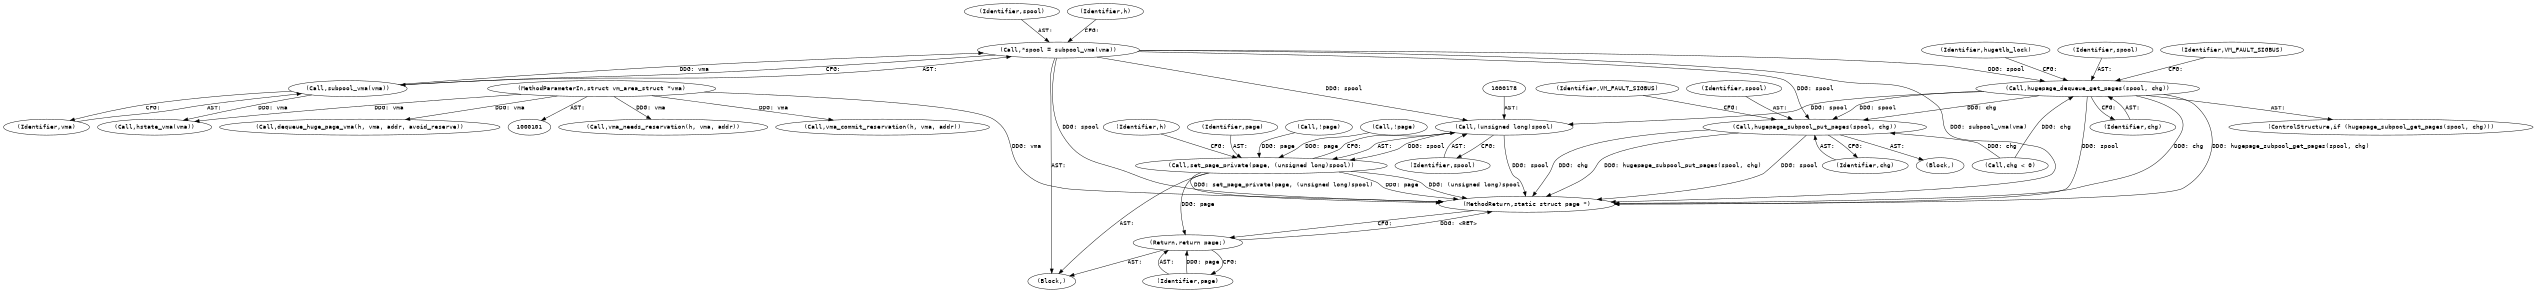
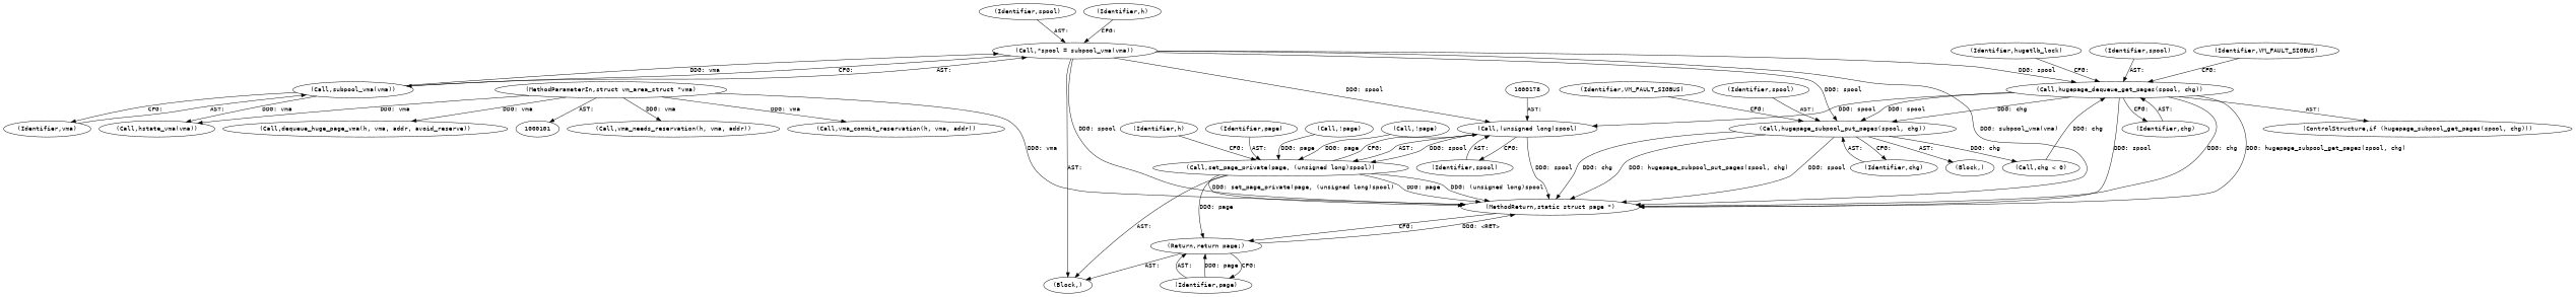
  digraph {
    fontname="DejaVu Sans Mono"
    node [fontname="DejaVu Sans Mono"]
    edge [fontname="DejaVu Sans Mono"]
    n1 [label="(Call,*spool = subpool_vma(vma))"]
    n2 [label="(Call,subpool_vma(vma))"]
    n3 [label="(Call,hugepage_dequeue_get_pages(spool, chg))"]
    n4 [label="(Call,hugepage_subpool_put_pages(spool, chg))"]
    n5 [label="(Call,(unsigned long)spool)"]
    n6 [label="(Block,)"]
    n7 [label="(MethodReturn,static struct page *)"]
    n8 [label="(Call,hstate_vma(vma))"]
    n9 [label="(Identifier,vma)"]
    n10 [label="(Identifier,chg)"]
    n11 [label="(ControlStructure,if (hugepage_subpool_get_pages(spool, chg)))"]
    n12 [label="(Identifier,chg)"]
    n13 [label="(Block,)"]
    n14 [label="(Call,set_page_private(page, (unsigned long)spool))"]
    n15 [label="(Identifier,spool)"]
    n16 [label="(Return,return page;)"]
    n17 [label="(MethodParameterIn,struct vm_area_struct *vma)"]
    n18 [label="(Call,vma_needs_reservation(h, vma, addr))"]
    n19 [label="(Call,vma_commit_reservation(h, vma, addr))"]
    n20 [label="(Call,dequeue_huge_page_vma(h, vma, addr, avoid_reserve))"]
    1000101
    n22 [label="(Identifier,page)"]
    n23 [label="(Call,chg < 0)"]
    n24 [label="(Identifier,h)"]
    n25 [label="(Identifier,hugetlb_lock)"]
    n26 [label="(Identifier,spool)"]
    n27 [label="(Identifier,h)"]
    n28 [label="(Identifier,spool)"]
    n29 [label="(Identifier,spool)"]
    n30 [label="(Identifier,page)"]
    n31 [label="(Call,!page)"]
    n32 [label="(Identifier,VM_FAULT_SIGBUS)"]
    n33 [label="(Identifier,VM_FAULT_SIGBUS)"]
    n34 [label="(Call,!page)"]
    1000178
    n1 -> n2 [label="CFG: "]
    n1 -> n3 [label="DDG: spool"]
    n1 -> n4 [label="DDG: spool"]
    n1 -> n5 [label="DDG: spool"]
    n1 -> n6 [label="AST: "]
    n1 -> n7 [label="DDG: spool"]
    n1 -> n7 [label="DDG: subpool_vma(vma)"]
    n2 -> n1 [label="AST: "]
    n2 -> n1 [label="DDG: vma"]
    n2 -> n8 [label="DDG: vma"]
    n2 -> n9 [label="CFG: "]
    n3 -> n4 [label="DDG: spool"]
    n3 -> n4 [label="DDG: chg"]
    n3 -> n5 [label="DDG: spool"]
    n3 -> n7 [label="DDG: hugepage_subpool_get_pages(spool, chg)"]
    n3 -> n7 [label="DDG: spool"]
    n3 -> n7 [label="DDG: chg"]
    n3 -> n10 [label="CFG: "]
    n3 -> n11 [label="AST: "]
    n4 -> n7 [label="DDG: spool"]
    n4 -> n7 [label="DDG: hugepage_subpool_put_pages(spool, chg)"]
    n4 -> n7 [label="DDG: chg"]
    n4 -> n12 [label="CFG: "]
    n4 -> n13 [label="AST: "]
    n5 -> n7 [label="DDG: spool"]
    n5 -> n14 [label="AST: "]
    n5 -> n14 [label="DDG: spool"]
    n5 -> n15 [label="CFG: "]
    n7 -> n16 [label="CFG: "]
    n9 -> n2 [label="AST: "]
    n10 -> n3 [label="AST: "]
    n12 -> n4 [label="AST: "]
    n14 -> n5 [label="CFG: "]
    n14 -> n6 [label="AST: "]
    n14 -> n7 [label="DDG: page"]
    n14 -> n7 [label="DDG: (unsigned long)spool"]
    n14 -> n7 [label="DDG: set_page_private(page, (unsigned long)spool)"]
    n14 -> n16 [label="DDG: page"]
    n15 -> n5 [label="AST: "]
    n16 -> n6 [label="AST: "]
    n16 -> n7 [label="DDG: <RET>"]
    n16 -> n22 [label="CFG: "]
    n17 -> n7 [label="DDG: vma"]
    n17 -> n8 [label="DDG: vma"]
    n17 -> n18 [label="DDG: vma"]
    n17 -> n19 [label="DDG: vma"]
    n17 -> n20 [label="DDG: vma"]
    n17 -> 1000101 [label="AST: "]
    n22 -> n16 [label="AST: "]
    n22 -> n16 [label="DDG: page"]
    n23 -> n3 [label="DDG: chg"]
-   n23 -> n4 [label="DDG: chg"]
+   n4 -> n23 [label="DDG: chg"]
    n24 -> n14 [label="CFG: "]
    n25 -> n3 [label="CFG: "]
    n26 -> n1 [label="AST: "]
    n27 -> n1 [label="CFG: "]
    n28 -> n4 [label="AST: "]
    n29 -> n3 [label="AST: "]
    n30 -> n14 [label="AST: "]
    n31 -> n14 [label="DDG: page"]
    n32 -> n4 [label="CFG: "]
    n33 -> n3 [label="CFG: "]
    n34 -> n14 [label="DDG: page"]
    1000178 -> n5 [label="AST: "]
  }
